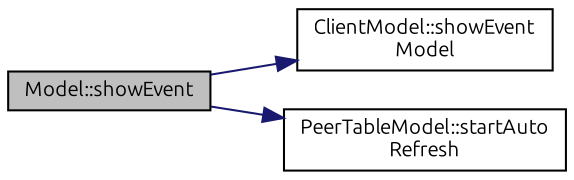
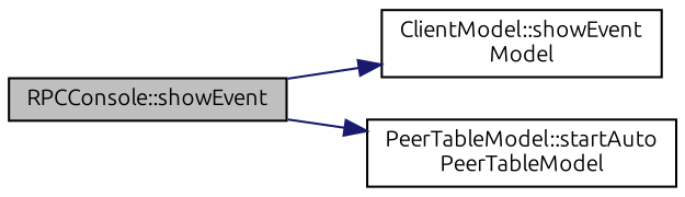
  digraph {
    fontname=Ubuntu
    rankdir=LR
    node [color=black fillcolor=white fontname=Ubuntu fontsize=10 shape=record style=filled]
    edge [color=midnightblue fontname=Ubuntu fontsize=10 labelfontname=Helvetica labelfontsize=10 style=solid]
-   n1 [fillcolor=grey75 fontcolor=black height=0.2 label="Model::showEvent" width=0.4]
+   n1 [fillcolor=grey75 fontcolor=black height=0.2 label="RPCConsole::showEvent" width=0.4]
    n2 [height=0.2 label="ClientModel::showEvent\lModel" width=0.4]
-   n3 [height=0.2 label="PeerTableModel::startAuto\lRefresh" width=0.4]
+   n3 [height=0.2 label="PeerTableModel::startAuto\lPeerTableModel" width=0.4]
    n1 -> n2
    n1 -> n3
  }
